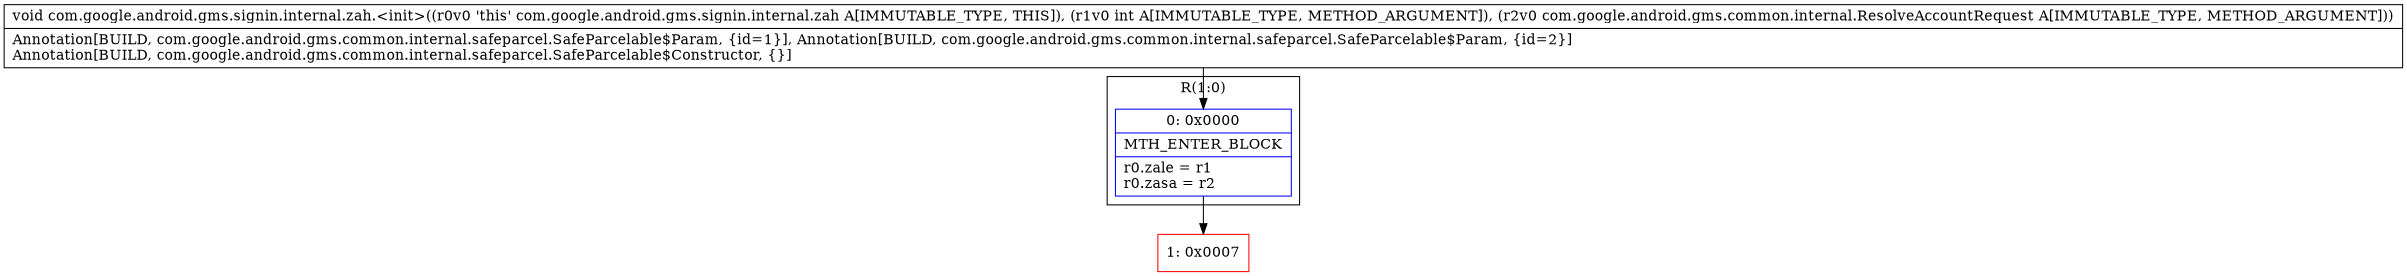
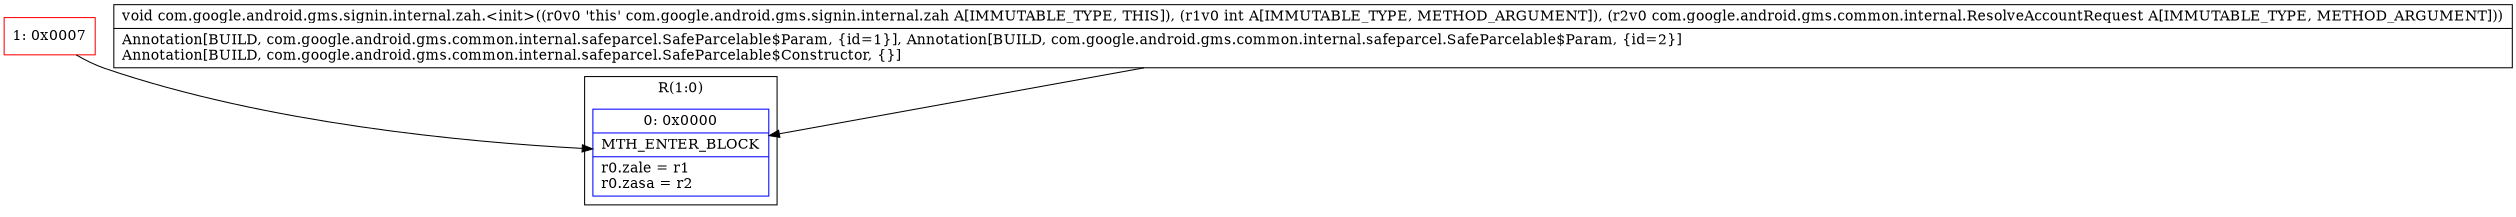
  digraph {
    node [shape=record]
    n1 [color=blue label="{0\:\ 0x0000|MTH_ENTER_BLOCK\l|r0.zale = r1\lr0.zasa = r2\l}"]
    n2 [color=red label="{1\:\ 0x0007}"]
    n3 [label="{void com.google.android.gms.signin.internal.zah.\<init\>((r0v0 'this' com.google.android.gms.signin.internal.zah A[IMMUTABLE_TYPE, THIS]), (r1v0 int A[IMMUTABLE_TYPE, METHOD_ARGUMENT]), (r2v0 com.google.android.gms.common.internal.ResolveAccountRequest A[IMMUTABLE_TYPE, METHOD_ARGUMENT]))  | Annotation[BUILD, com.google.android.gms.common.internal.safeparcel.SafeParcelable$Param, \{id=1\}], Annotation[BUILD, com.google.android.gms.common.internal.safeparcel.SafeParcelable$Param, \{id=2\}]\lAnnotation[BUILD, com.google.android.gms.common.internal.safeparcel.SafeParcelable$Constructor, \{\}]\l}"]
    subgraph cluster_1 {
      label="R(1:0)"
      n1
    }
-   n1 -> n2
+   n2 -> n1
    n3 -> n1
  }
